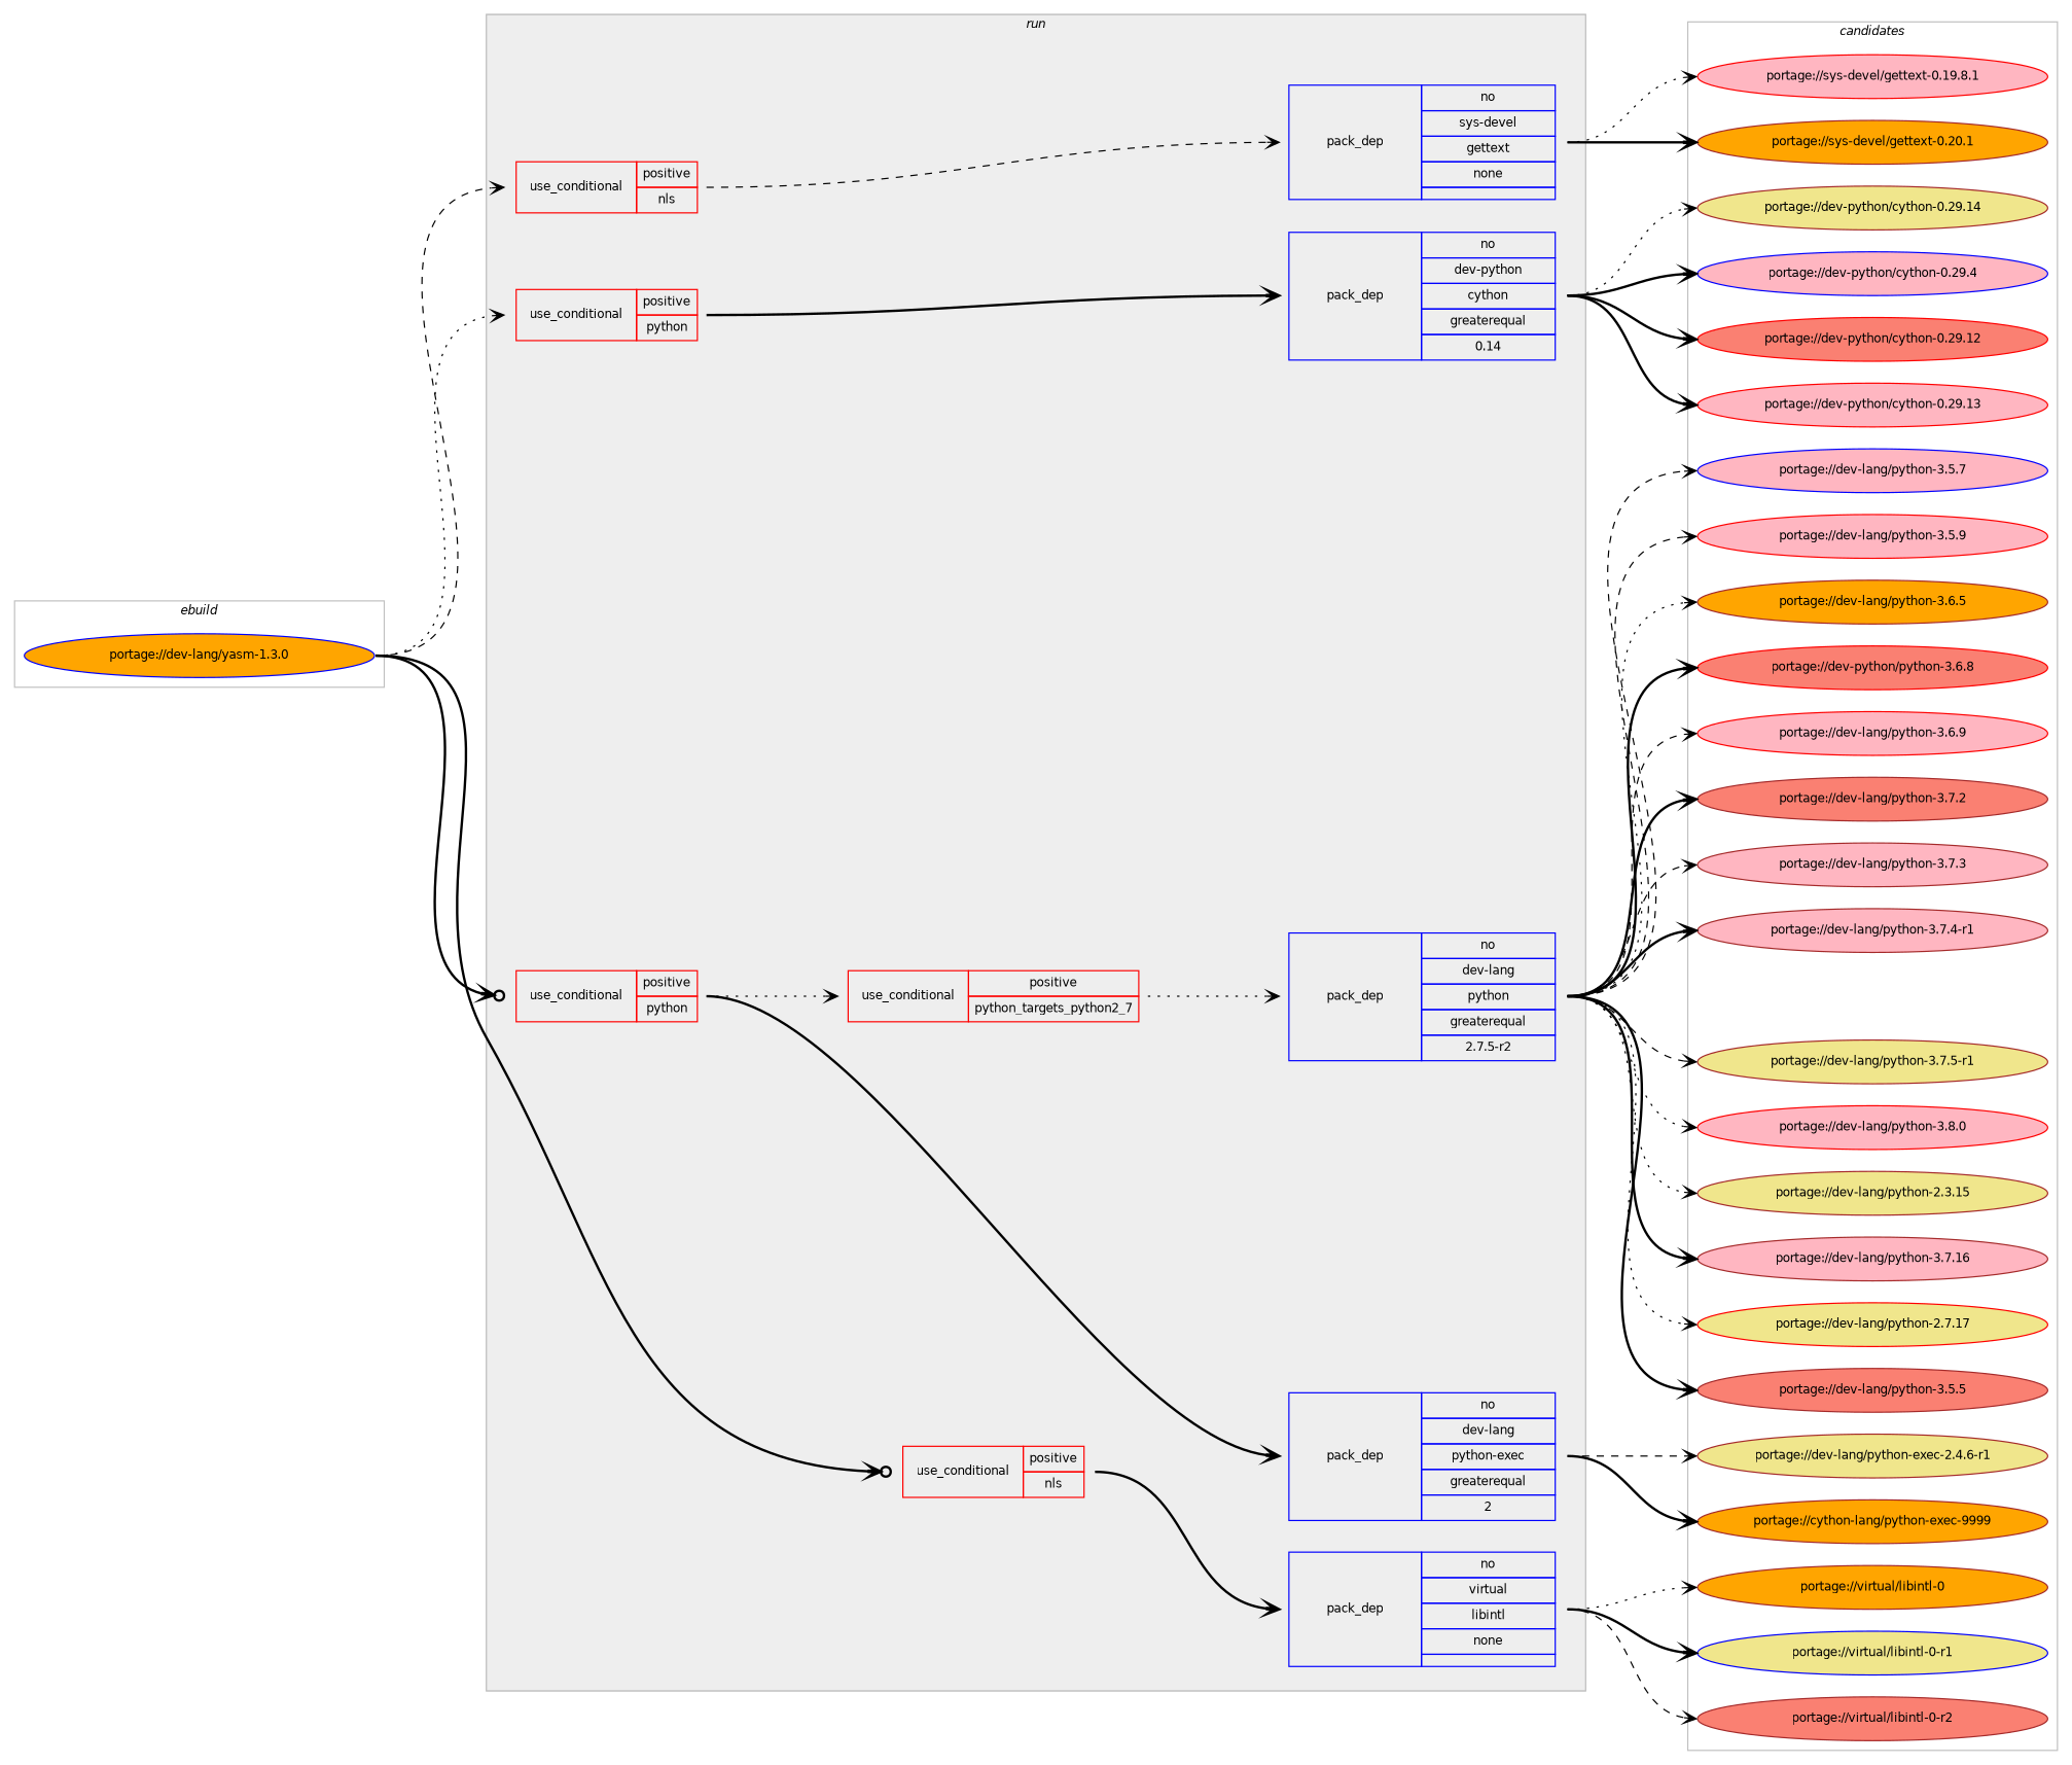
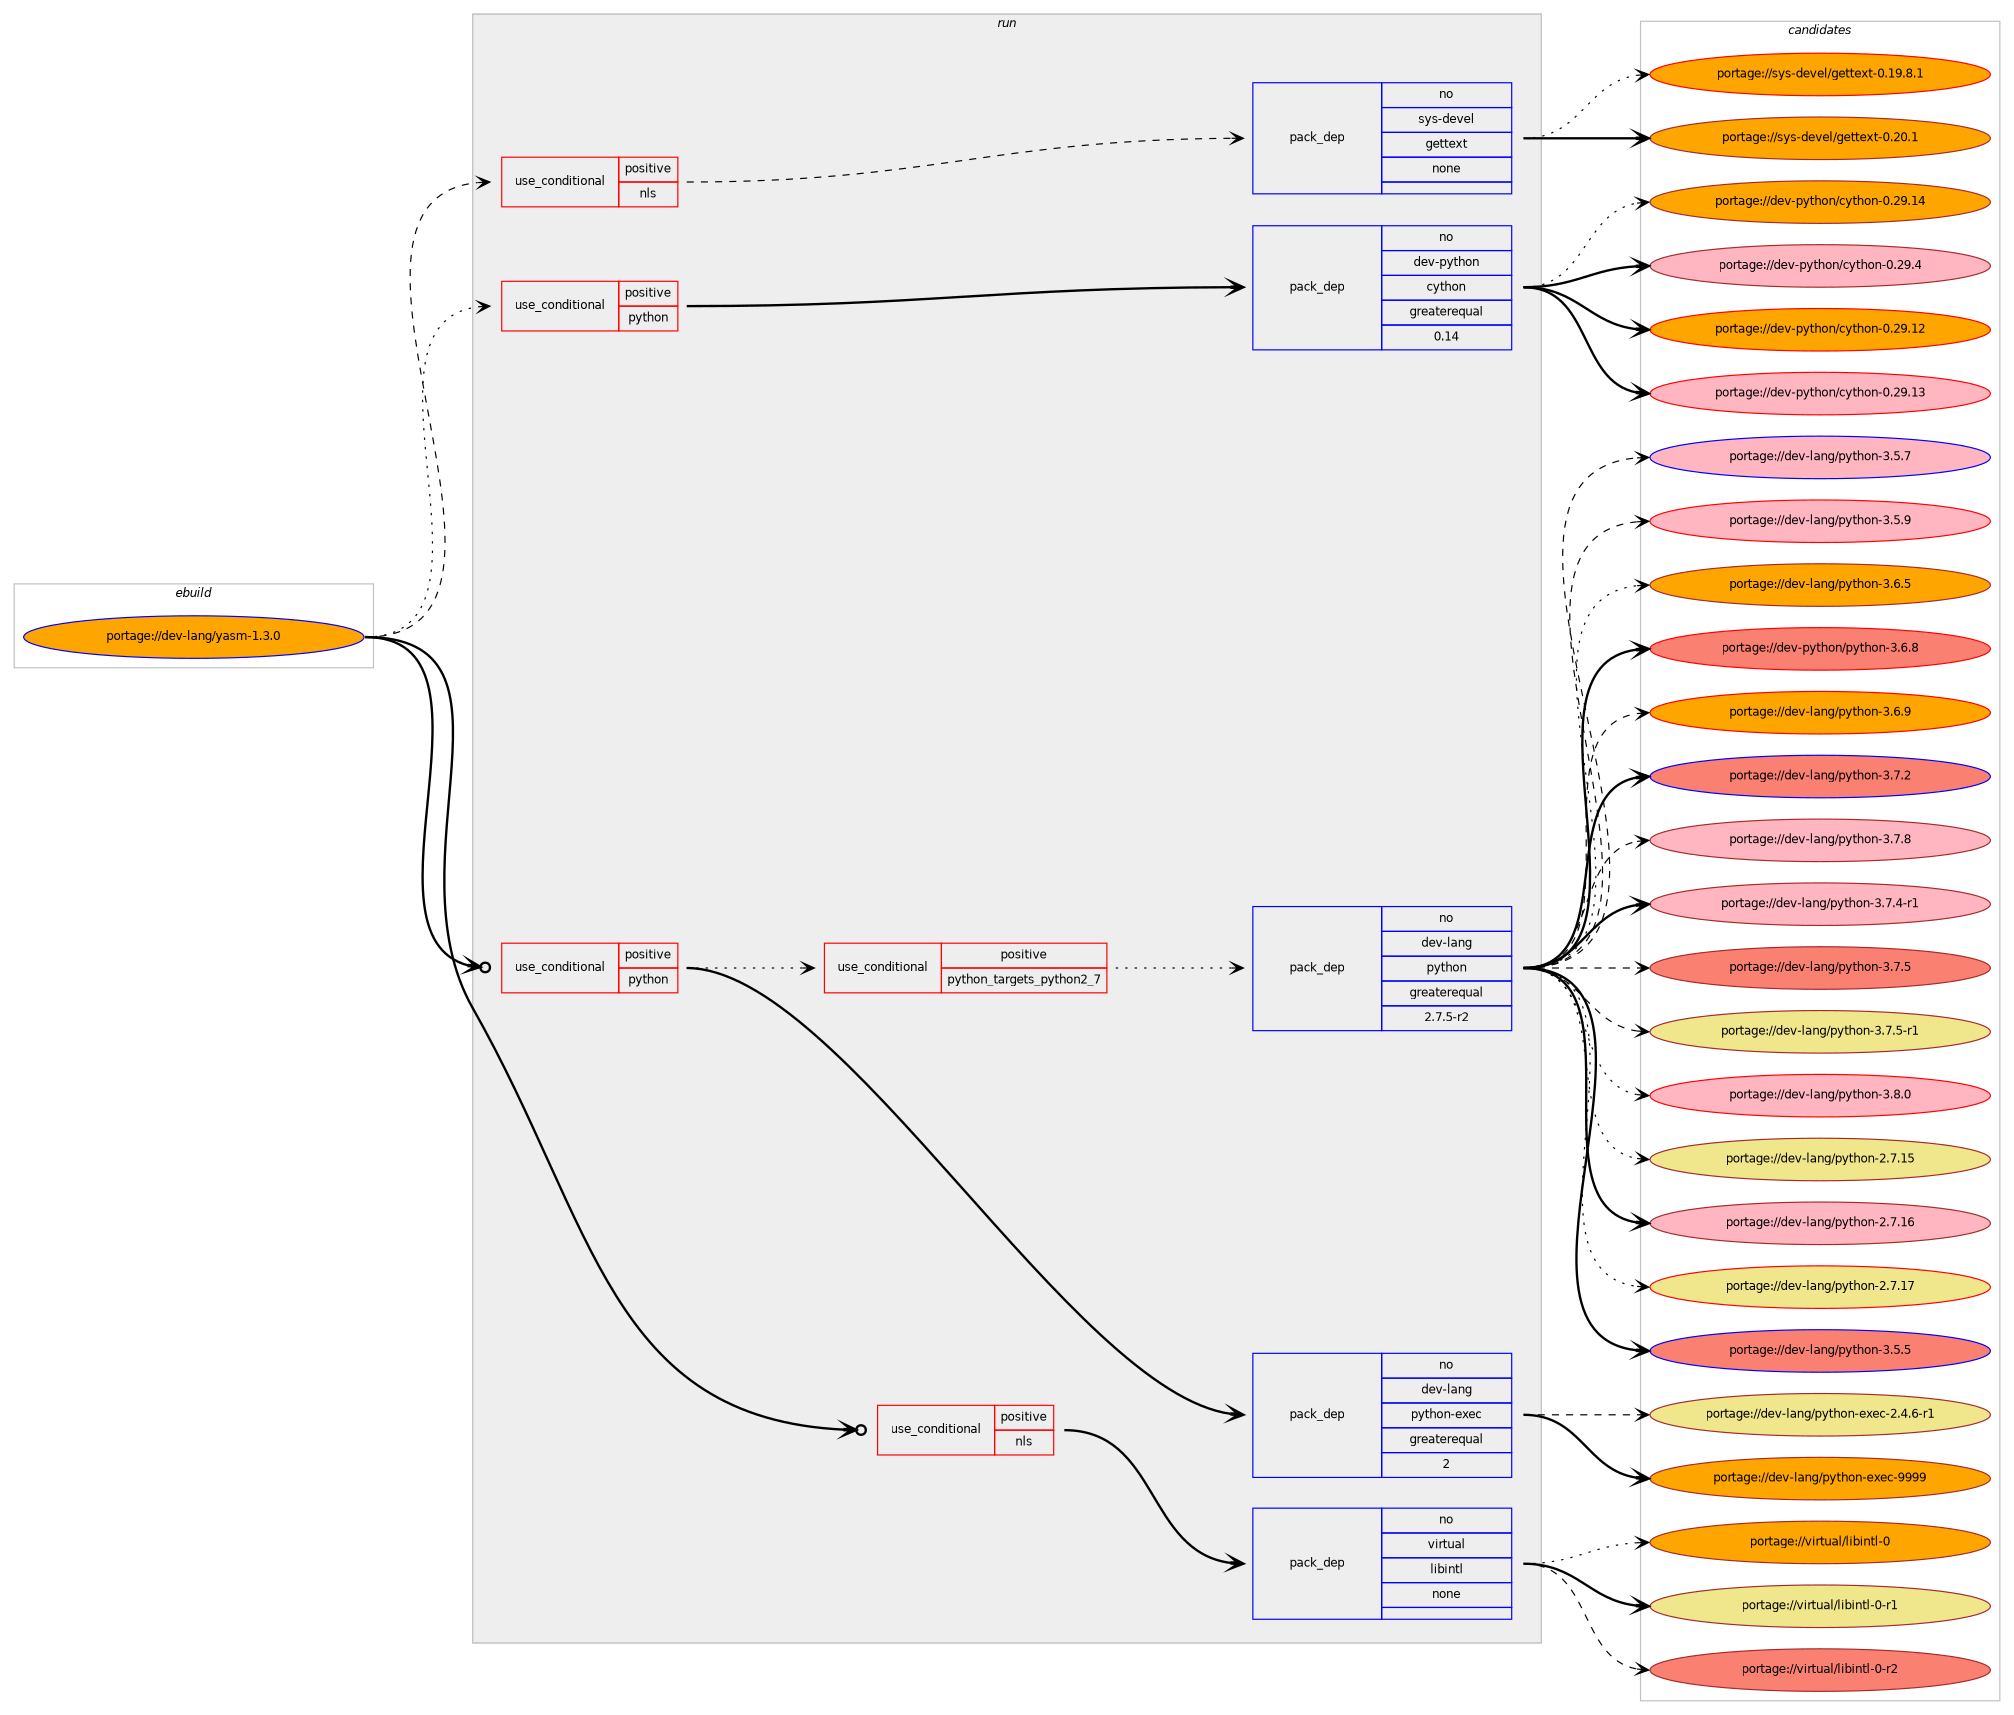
  digraph {
    compound=true
    concentrate=true
    fontname=Helvetica
    fontsize=10
    newrank=true
    rankdir=LR
    ranksep=1.5
    node [color=brown fontname=Helvetica fontsize=10 style=filled]
    edge [arrowhead=vee headport=w style=bold tailport=e weight=100]
    n1 [color=blue fillcolor=orange label="portage://dev-lang/yasm-1.3.0" width=4]
    n2 [color=blue label=<<TABLE BORDER="0" CELLBORDER="1" CELLSPACING="0" CELLPADDING="4" WIDTH="220"><TR><TD ROWSPAN="6" CELLPADDING="30">pack_dep</TD></TR><TR><TD WIDTH="110">no</TD></TR><TR><TD>sys-devel</TD></TR><TR><TD>gettext</TD></TR><TR><TD>none</TD></TR><TR><TD></TD></TR></TABLE>> shape=none style=""]
    n3 [color=red label=<<TABLE BORDER="0" CELLBORDER="1" CELLSPACING="0" CELLPADDING="4"><TR><TD ROWSPAN="3" CELLPADDING="10">use_conditional</TD></TR><TR><TD>positive</TD></TR><TR><TD>nls</TD></TR></TABLE>> shape=none style=""]
    n4 [color=blue label=<<TABLE BORDER="0" CELLBORDER="1" CELLSPACING="0" CELLPADDING="4" WIDTH="220"><TR><TD ROWSPAN="6" CELLPADDING="30">pack_dep</TD></TR><TR><TD WIDTH="110">no</TD></TR><TR><TD>dev-python</TD></TR><TR><TD>cython</TD></TR><TR><TD>greaterequal</TD></TR><TR><TD>0.14</TD></TR></TABLE>> shape=none style=""]
    n5 [color=red label=<<TABLE BORDER="0" CELLBORDER="1" CELLSPACING="0" CELLPADDING="4"><TR><TD ROWSPAN="3" CELLPADDING="10">use_conditional</TD></TR><TR><TD>positive</TD></TR><TR><TD>python</TD></TR></TABLE>> shape=none style=""]
    n6 [color=blue label=<<TABLE BORDER="0" CELLBORDER="1" CELLSPACING="0" CELLPADDING="4" WIDTH="220"><TR><TD ROWSPAN="6" CELLPADDING="30">pack_dep</TD></TR><TR><TD WIDTH="110">no</TD></TR><TR><TD>virtual</TD></TR><TR><TD>libintl</TD></TR><TR><TD>none</TD></TR><TR><TD></TD></TR></TABLE>> shape=none style=""]
    n7 [color=red label=<<TABLE BORDER="0" CELLBORDER="1" CELLSPACING="0" CELLPADDING="4"><TR><TD ROWSPAN="3" CELLPADDING="10">use_conditional</TD></TR><TR><TD>positive</TD></TR><TR><TD>nls</TD></TR></TABLE>> shape=none style=""]
    n8 [color=blue label=<<TABLE BORDER="0" CELLBORDER="1" CELLSPACING="0" CELLPADDING="4" WIDTH="220"><TR><TD ROWSPAN="6" CELLPADDING="30">pack_dep</TD></TR><TR><TD WIDTH="110">no</TD></TR><TR><TD>dev-lang</TD></TR><TR><TD>python</TD></TR><TR><TD>greaterequal</TD></TR><TR><TD>2.7.5-r2</TD></TR></TABLE>> shape=none style=""]
    n9 [color=red label=<<TABLE BORDER="0" CELLBORDER="1" CELLSPACING="0" CELLPADDING="4"><TR><TD ROWSPAN="3" CELLPADDING="10">use_conditional</TD></TR><TR><TD>positive</TD></TR><TR><TD>python_targets_python2_7</TD></TR></TABLE>> shape=none style=""]
    n10 [color=blue label=<<TABLE BORDER="0" CELLBORDER="1" CELLSPACING="0" CELLPADDING="4" WIDTH="220"><TR><TD ROWSPAN="6" CELLPADDING="30">pack_dep</TD></TR><TR><TD WIDTH="110">no</TD></TR><TR><TD>dev-lang</TD></TR><TR><TD>python-exec</TD></TR><TR><TD>greaterequal</TD></TR><TR><TD>2</TD></TR></TABLE>> shape=none style=""]
    n11 [color=red label=<<TABLE BORDER="0" CELLBORDER="1" CELLSPACING="0" CELLPADDING="4"><TR><TD ROWSPAN="3" CELLPADDING="10">use_conditional</TD></TR><TR><TD>positive</TD></TR><TR><TD>python</TD></TR></TABLE>> shape=none style=""]
-   n12 [color=red fillcolor=lightpink label="portage://sys-devel/gettext-0.19.8.1" width=4]
+   n12 [color=red fillcolor=orange label="portage://sys-devel/gettext-0.19.8.1" width=4]
    n13 [fillcolor=orange label="portage://sys-devel/gettext-0.20.1" width=4]
-   n14 [color=red fillcolor=salmon label="portage://dev-python/cython-0.29.12" width=4]
+   n14 [color=red fillcolor=orange label="portage://dev-python/cython-0.29.12" width=4]
    n15 [color=red fillcolor=lightpink label="portage://dev-python/cython-0.29.13" width=4]
-   n16 [fillcolor=khaki label="portage://dev-python/cython-0.29.14" width=4]
-   n17 [color=blue fillcolor=lightpink label="portage://dev-python/cython-0.29.4" width=4]
+   n16 [fillcolor=orange label="portage://dev-python/cython-0.29.14" width=4]
+   n17 [fillcolor=lightpink label="portage://dev-python/cython-0.29.4" width=4]
    n18 [fillcolor=orange label="portage://virtual/libintl-0" width=4]
-   n19 [color=blue fillcolor=khaki label="portage://virtual/libintl-0-r1" width=4]
+   n19 [fillcolor=khaki label="portage://virtual/libintl-0-r1" width=4]
    n20 [fillcolor=salmon label="portage://virtual/libintl-0-r2" width=4]
-   n21 [fillcolor=khaki label="portage://dev-lang/python-2.3.15" width=4]
-   n22 [fillcolor=lightpink label="portage://dev-lang/python-3.7.16" width=4]
+   n21 [fillcolor=khaki label="portage://dev-lang/python-2.7.15" width=4]
+   n22 [fillcolor=lightpink label="portage://dev-lang/python-2.7.16" width=4]
    n23 [color=red fillcolor=khaki label="portage://dev-lang/python-2.7.17" width=4]
-   n24 [fillcolor=salmon label="portage://dev-lang/python-3.5.5" width=4]
+   n24 [color=blue fillcolor=salmon label="portage://dev-lang/python-3.5.5" width=4]
    n25 [color=blue fillcolor=lightpink label="portage://dev-lang/python-3.5.7" width=4]
    n26 [color=red fillcolor=lightpink label="portage://dev-lang/python-3.5.9" width=4]
    n27 [fillcolor=orange label="portage://dev-lang/python-3.6.5" width=4]
    n28 [color=red fillcolor=salmon label="portage://dev-python/python-3.6.8" width=4]
-   n29 [color=red fillcolor=lightpink label="portage://dev-lang/python-3.6.9" width=4]
-   n30 [fillcolor=salmon label="portage://dev-lang/python-3.7.2" width=4]
-   n31 [fillcolor=lightpink label="portage://dev-lang/python-3.7.3" width=4]
+   n29 [color=red fillcolor=orange label="portage://dev-lang/python-3.6.9" width=4]
+   n30 [color=blue fillcolor=salmon label="portage://dev-lang/python-3.7.2" width=4]
+   n31 [fillcolor=lightpink label="portage://dev-lang/python-3.7.8" width=4]
    n32 [fillcolor=lightpink label="portage://dev-lang/python-3.7.4-r1" width=4]
+   n33 [fillcolor=salmon label="portage://dev-lang/python-3.7.5" width=4]
    n34 [fillcolor=khaki label="portage://dev-lang/python-3.7.5-r1" width=4]
    n35 [color=red fillcolor=lightpink label="portage://dev-lang/python-3.8.0" width=4]
    n36 [fillcolor=khaki label="portage://dev-lang/python-exec-2.4.6-r1" width=4]
-   n37 [fillcolor=orange label="portage://cython-lang/python-exec-9999" width=4]
+   n37 [fillcolor=orange label="portage://dev-lang/python-exec-9999" width=4]
    subgraph cluster_1 {
      color=gray
      label=<<i>ebuild</i>>
      rank=same
      n1
    }
    subgraph cluster_2 {
      color=gray
      label=<<i>dependencies</i>>
      subgraph cluster_3 {
        color=gray
        fillcolor="#eeeeee"
        label=<<i>compile</i>>
        style=filled
        subgraph sub_4 {
          color=gray
          fillcolor="#eeeeee"
          label=<<i>compile</i>>
          style=filled
          n3
          subgraph sub_5 {
            color=gray
            fillcolor="#eeeeee"
            label=<<i>compile</i>>
            style=filled
            n2
          }
        }
        subgraph sub_6 {
          color=gray
          fillcolor="#eeeeee"
          label=<<i>compile</i>>
          style=filled
          n5
          subgraph sub_7 {
            color=gray
            fillcolor="#eeeeee"
            label=<<i>compile</i>>
            style=filled
            n4
          }
        }
      }
      subgraph cluster_8 {
        color=gray
        fillcolor="#eeeeee"
        label=<<i>compile and run</i>>
        style=filled
        subgraph sub_9 {
          color=gray
          fillcolor="#eeeeee"
          label=<<i>compile and run</i>>
          style=filled
          n7
          subgraph sub_10 {
            color=gray
            fillcolor="#eeeeee"
            label=<<i>compile and run</i>>
            style=filled
            n6
          }
        }
        subgraph sub_11 {
          color=gray
          fillcolor="#eeeeee"
          label=<<i>compile and run</i>>
          style=filled
          n11
          subgraph sub_12 {
            color=gray
            fillcolor="#eeeeee"
            label=<<i>compile and run</i>>
            style=filled
            n9
            subgraph sub_13 {
              color=gray
              fillcolor="#eeeeee"
              label=<<i>compile and run</i>>
              style=filled
              n8
            }
          }
          subgraph sub_14 {
            color=gray
            fillcolor="#eeeeee"
            label=<<i>compile and run</i>>
            style=filled
            n10
          }
        }
      }
      subgraph cluster_15 {
        color=gray
        fillcolor="#eeeeee"
        label=<<i>run</i>>
        style=filled
      }
    }
    subgraph cluster_16 {
      color=gray
      label=<<i>candidates</i>>
      rank=same
      subgraph sub_17 {
        color=black
        label=<<i>candidates</i>>
        nodesep=1
        rank=same
        n12
        n13
      }
      subgraph sub_18 {
        color=black
        label=<<i>candidates</i>>
        nodesep=1
        rank=same
        n14
        n15
        n16
        n17
      }
      subgraph sub_19 {
        color=black
        label=<<i>candidates</i>>
        nodesep=1
        rank=same
        n18
        n19
        n20
      }
      subgraph sub_20 {
        color=black
        label=<<i>candidates</i>>
        nodesep=1
        rank=same
        n21
        n22
        n23
        n24
        n25
        n26
        n27
        n28
        n29
        n30
        n31
        n32
+       n33
        n34
        n35
      }
      subgraph sub_21 {
        color=black
        label=<<i>candidates</i>>
        nodesep=1
        rank=same
        n36
        n37
      }
    }
    n1 -> n3 [style=dashed weight=20]
    n1 -> n5 [style=dotted weight=20]
    n1 -> n7 [arrowhead=odotvee weight=20]
    n1 -> n11 [arrowhead=odotvee weight=20]
    n2 -> n12 [style=dotted]
    n2 -> n13
    n3 -> n2 [style=dashed weight=20]
    n4 -> n14
    n4 -> n15
    n4 -> n16 [style=dotted]
    n4 -> n17
    n5 -> n4 [weight=20]
    n6 -> n18 [style=dotted]
    n6 -> n19
    n6 -> n20 [style=dashed]
    n7 -> n6 [weight=20]
    n8 -> n21 [style=dotted]
    n8 -> n22
    n8 -> n23 [style=dotted]
    n8 -> n24
    n8 -> n25 [style=dashed]
    n8 -> n26 [style=dashed]
    n8 -> n27 [style=dotted]
    n8 -> n28
    n8 -> n29 [style=dashed]
    n8 -> n30
    n8 -> n31 [style=dashed]
    n8 -> n32
+   n8 -> n33 [style=dashed]
    n8 -> n34 [style=dashed]
    n8 -> n35 [style=dotted]
    n9 -> n8 [style=dotted weight=20]
    n10 -> n36 [style=dashed]
    n10 -> n37
    n11 -> n9 [style=dotted weight=20]
    n11 -> n10 [weight=20]
  }
